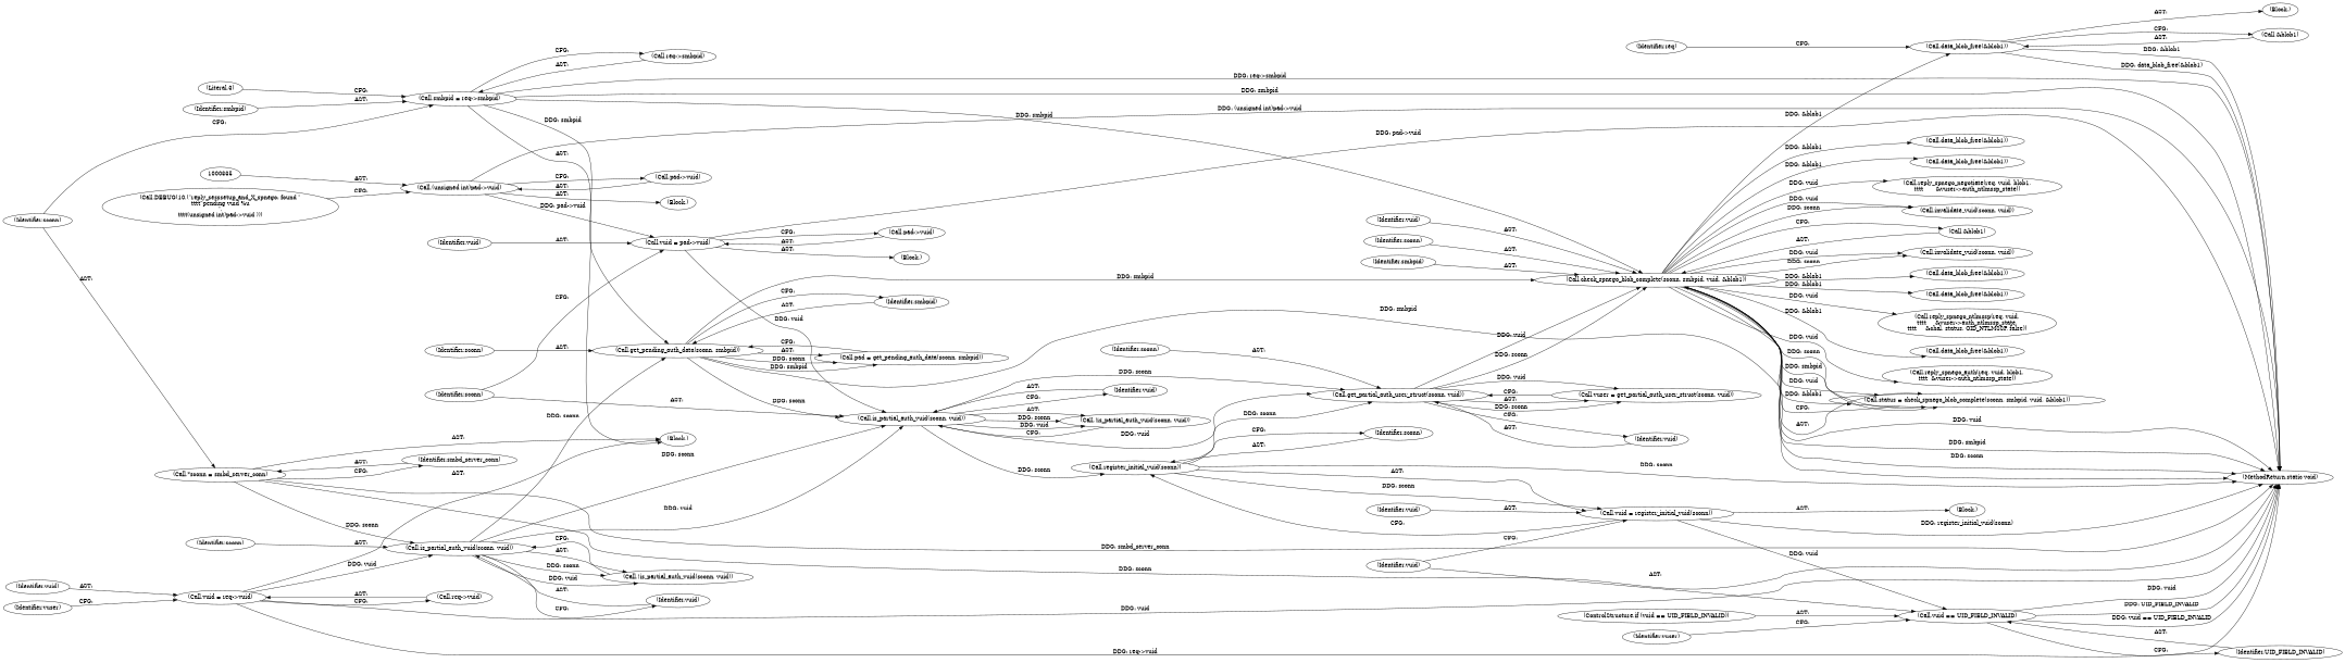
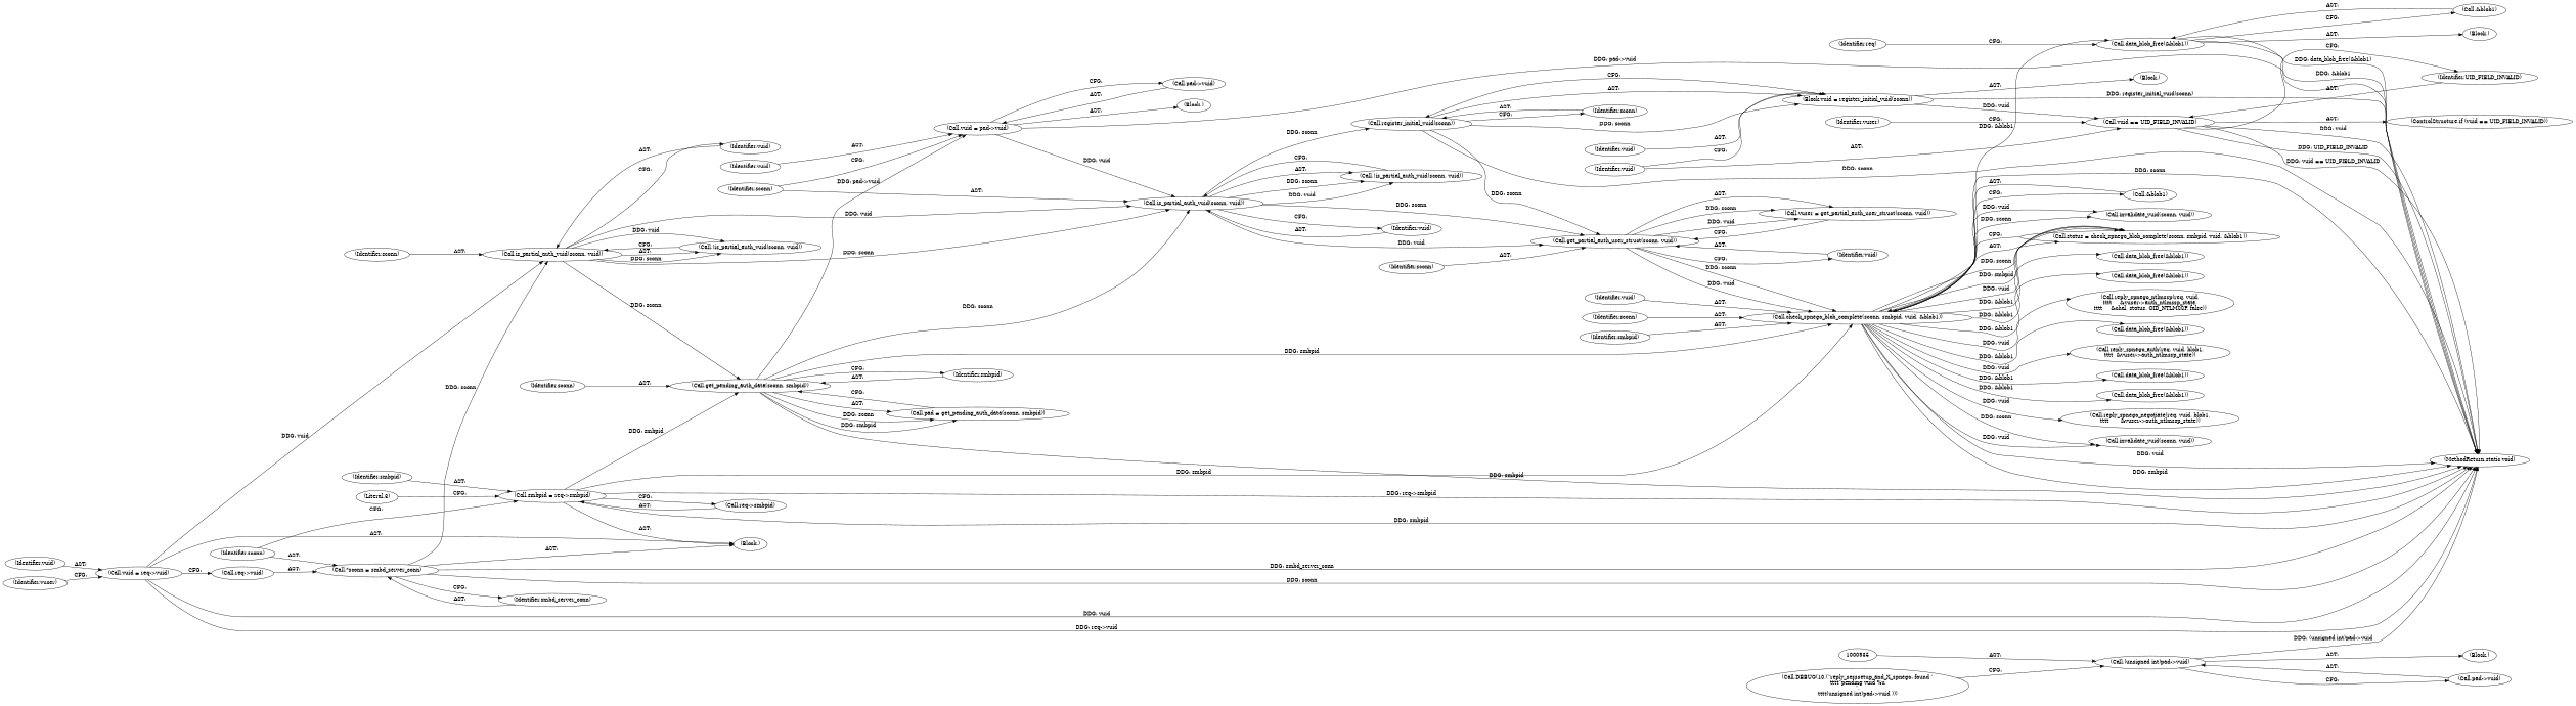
  digraph {
    rankdir=LR
    n1 [label="(Call,data_blob_free(&blob1))"]
    n2 [label="(MethodReturn,static void)"]
    n3 [label="(Call,&blob1)"]
    n4 [label="(Block,)"]
    n5 [label="(Call,check_spnego_blob_complete(sconn, smbpid, vuid, &blob1))"]
    n6 [label="(Call,data_blob_free(&blob1))"]
    n7 [label="(Call,reply_spnego_auth(req, vuid, blob1,\n\t\t\t\t  &vuser->auth_ntlmssp_state))"]
    n8 [label="(Call,status = check_spnego_blob_complete(sconn, smbpid, vuid, &blob1))"]
    n9 [label="(Call,data_blob_free(&blob1))"]
    n10 [label="(Call,data_blob_free(&blob1))"]
    n11 [label="(Call,reply_spnego_negotiate(req, vuid, blob1,\n\t\t\t\t       &vuser->auth_ntlmssp_state))"]
    n12 [label="(Call,invalidate_vuid(sconn, vuid))"]
    n13 [label="(Call,&blob1)"]
    n14 [label="(Call,invalidate_vuid(sconn, vuid))"]
    n15 [label="(Call,data_blob_free(&blob1))"]
    n16 [label="(Call,data_blob_free(&blob1))"]
    n17 [label="(Call,reply_spnego_ntlmssp(req, vuid,\n\t\t\t\t     &vuser->auth_ntlmssp_state,\n\t\t\t\t     &chal, status, OID_NTLMSSP, false))"]
    n18 [label="(Call,get_partial_auth_user_struct(sconn, vuid))"]
    n19 [label="(Call,vuser = get_partial_auth_user_struct(sconn, vuid))"]
    n20 [label="(Identifier,vuid)"]
    n21 [label="(Call,register_initial_vuid(sconn))"]
-   n22 [label="(Call,vuid = register_initial_vuid(sconn))"]
+   n22 [label="(Block,vuid = register_initial_vuid(sconn))"]
    n23 [label="(Identifier,sconn)"]
    n24 [label="(Call,vuid == UID_FIELD_INVALID)"]
    n25 [label="(Block,)"]
    n26 [label="(Call,is_partial_auth_vuid(sconn, vuid))"]
    n27 [label="(Identifier,vuid)"]
    n28 [label="(Call,!is_partial_auth_vuid(sconn, vuid))"]
    n29 [label="(Call,is_partial_auth_vuid(sconn, vuid))"]
    n30 [label="(Call,get_pending_auth_data(sconn, smbpid))"]
    n31 [label="(Identifier,vuid)"]
    n32 [label="(Call,!is_partial_auth_vuid(sconn, vuid))"]
    n33 [label="(Identifier,smbpid)"]
    n34 [label="(Call,pad = get_pending_auth_data(sconn, smbpid))"]
    n35 [label="(Call,*sconn = smbd_server_conn)"]
    n36 [label="(Block,)"]
    n37 [label="(Identifier,smbd_server_conn)"]
    n38 [label="(Call,vuid = req->vuid)"]
    n39 [label="(Call,req->vuid)"]
    n40 [label="(Call,smbpid = req->smbpid)"]
    n41 [label="(Call,req->smbpid)"]
    n42 [label="(Call,vuid = pad->vuid)"]
    n43 [label="(Block,)"]
    n44 [label="(Call,pad->vuid)"]
    n45 [label="(Call,(unsigned int)pad->vuid)"]
    n46 [label="(Call,pad->vuid)"]
    n47 [label="(Block,)"]
    n48 [label="(ControlStructure,if (vuid == UID_FIELD_INVALID))"]
    n49 [label="(Identifier,UID_FIELD_INVALID)"]
    n50 [label="(Call,DEBUG(10,(\"reply_sesssetup_and_X_spnego: found \"\n\t\t\t\t\"pending vuid %u\n\",\n\t\t\t\t(unsigned int)pad->vuid )))"]
    n51 [label="(Identifier,smbpid)"]
    n52 [label="(Identifier,vuser)"]
    n53 [label="(Identifier,vuid)"]
    n54 [label="(Identifier,sconn)"]
    n55 [label="(Identifier,vuid)"]
    n56 [label="(Identifier,sconn)"]
    n57 [label="(Identifier,sconn)"]
    n58 [label="(Identifier,sconn)"]
    n59 [label="(Identifier,smbpid)"]
    n60 [label="(Identifier,vuid)"]
    n61 [label="(Identifier,vuid)"]
    n62 [label="(Identifier,req)"]
    n63 [label="(Identifier,vuser)"]
    n64 [label="(Identifier,vuid)"]
    n65 [label="(Identifier,sconn)"]
    n66 [label="(Literal,3)"]
    n67 [label="(Identifier,sconn)"]
-   1000335
+   1000335 [label=1000935]
    n1 -> n2 [label="DDG: data_blob_free(&blob1)"]
    n1 -> n2 [label="DDG: &blob1"]
    n1 -> n3 [label="CFG: "]
    n1 -> n4 [label="AST: "]
    n3 -> n1 [label="AST: "]
    n5 -> n1 [label="DDG: &blob1"]
    n5 -> n2 [label="DDG: vuid"]
    n5 -> n2 [label="DDG: smbpid"]
    n5 -> n2 [label="DDG: sconn"]
    n5 -> n6 [label="DDG: &blob1"]
    n5 -> n7 [label="DDG: vuid"]
    n5 -> n8 [label="AST: "]
    n5 -> n8 [label="DDG: sconn"]
    n5 -> n8 [label="DDG: smbpid"]
    n5 -> n8 [label="DDG: vuid"]
    n5 -> n8 [label="DDG: &blob1"]
    n5 -> n9 [label="DDG: &blob1"]
    n5 -> n10 [label="DDG: &blob1"]
    n5 -> n11 [label="DDG: vuid"]
    n5 -> n12 [label="DDG: sconn"]
    n5 -> n12 [label="DDG: vuid"]
    n5 -> n13 [label="CFG: "]
    n5 -> n14 [label="DDG: sconn"]
    n5 -> n14 [label="DDG: vuid"]
    n5 -> n15 [label="DDG: &blob1"]
    n5 -> n16 [label="DDG: &blob1"]
    n5 -> n17 [label="DDG: vuid"]
    n8 -> n5 [label="CFG: "]
    n13 -> n5 [label="AST: "]
    n18 -> n5 [label="DDG: sconn"]
    n18 -> n5 [label="DDG: vuid"]
    n18 -> n19 [label="AST: "]
    n18 -> n19 [label="DDG: sconn"]
    n18 -> n19 [label="DDG: vuid"]
    n18 -> n20 [label="CFG: "]
    n19 -> n18 [label="CFG: "]
    n20 -> n18 [label="AST: "]
    n21 -> n2 [label="DDG: sconn"]
    n21 -> n18 [label="DDG: sconn"]
    n21 -> n22 [label="AST: "]
    n21 -> n22 [label="DDG: sconn"]
    n21 -> n23 [label="CFG: "]
    n22 -> n2 [label="DDG: register_initial_vuid(sconn)"]
    n22 -> n21 [label="CFG: "]
    n22 -> n24 [label="DDG: vuid"]
    n22 -> n25 [label="AST: "]
    n23 -> n21 [label="AST: "]
    n24 -> n2 [label="DDG: vuid"]
    n24 -> n2 [label="DDG: UID_FIELD_INVALID"]
    n24 -> n2 [label="DDG: vuid == UID_FIELD_INVALID"]
-   n48 -> n24 [label="AST: "]
+   n24 -> n48 [label="AST: "]
    n24 -> n49 [label="CFG: "]
    n26 -> n18 [label="DDG: sconn"]
    n26 -> n18 [label="DDG: vuid"]
    n26 -> n21 [label="DDG: sconn"]
    n26 -> n27 [label="CFG: "]
    n26 -> n28 [label="AST: "]
    n26 -> n28 [label="DDG: sconn"]
    n26 -> n28 [label="DDG: vuid"]
    n27 -> n26 [label="AST: "]
    n28 -> n26 [label="CFG: "]
    n29 -> n26 [label="DDG: sconn"]
    n29 -> n26 [label="DDG: vuid"]
    n29 -> n30 [label="DDG: sconn"]
    n29 -> n31 [label="CFG: "]
    n29 -> n32 [label="AST: "]
    n29 -> n32 [label="DDG: sconn"]
    n29 -> n32 [label="DDG: vuid"]
    n30 -> n2 [label="DDG: smbpid"]
    n30 -> n5 [label="DDG: smbpid"]
    n30 -> n26 [label="DDG: sconn"]
    n30 -> n33 [label="CFG: "]
    n30 -> n34 [label="AST: "]
    n30 -> n34 [label="DDG: sconn"]
    n30 -> n34 [label="DDG: smbpid"]
    n31 -> n29 [label="AST: "]
    n32 -> n29 [label="CFG: "]
    n33 -> n30 [label="AST: "]
    n34 -> n30 [label="CFG: "]
    n35 -> n2 [label="DDG: smbd_server_conn"]
    n35 -> n2 [label="DDG: sconn"]
    n35 -> n29 [label="DDG: sconn"]
    n35 -> n36 [label="AST: "]
    n35 -> n37 [label="CFG: "]
    n37 -> n35 [label="AST: "]
    n38 -> n2 [label="DDG: vuid"]
    n38 -> n2 [label="DDG: req->vuid"]
    n38 -> n29 [label="DDG: vuid"]
    n38 -> n36 [label="AST: "]
    n38 -> n39 [label="CFG: "]
-   n39 -> n38 [label="AST: "]
+   n39 -> n35 [label="AST: "]
    n40 -> n2 [label="DDG: req->smbpid"]
    n40 -> n2 [label="DDG: smbpid"]
    n40 -> n5 [label="DDG: smbpid"]
    n40 -> n30 [label="DDG: smbpid"]
    n40 -> n36 [label="AST: "]
    n40 -> n41 [label="CFG: "]
    n41 -> n40 [label="AST: "]
    n42 -> n2 [label="DDG: pad->vuid"]
    n42 -> n26 [label="DDG: vuid"]
    n42 -> n43 [label="AST: "]
    n42 -> n44 [label="CFG: "]
    n44 -> n42 [label="AST: "]
    n45 -> n2 [label="DDG: (unsigned int)pad->vuid"]
-   n45 -> n42 [label="DDG: pad->vuid"]
+   n30 -> n42 [label="DDG: pad->vuid"]
    n45 -> n46 [label="CFG: "]
    n45 -> n47 [label="AST: "]
    n46 -> n45 [label="AST: "]
    n49 -> n24 [label="AST: "]
    n50 -> n45 [label="CFG: "]
    n51 -> n40 [label="AST: "]
    n52 -> n24 [label="CFG: "]
    n53 -> n5 [label="AST: "]
    n54 -> n5 [label="AST: "]
    n55 -> n38 [label="AST: "]
    n56 -> n35 [label="AST: "]
    n56 -> n40 [label="CFG: "]
    n57 -> n29 [label="AST: "]
    n58 -> n18 [label="AST: "]
    n59 -> n5 [label="AST: "]
    n60 -> n22 [label="AST: "]
    n61 -> n22 [label="CFG: "]
    n61 -> n24 [label="AST: "]
    n62 -> n1 [label="CFG: "]
    n63 -> n38 [label="CFG: "]
    n64 -> n42 [label="AST: "]
    n65 -> n30 [label="AST: "]
    n66 -> n40 [label="CFG: "]
    n67 -> n26 [label="AST: "]
    n67 -> n42 [label="CFG: "]
    1000335 -> n45 [label="AST: "]
  }
